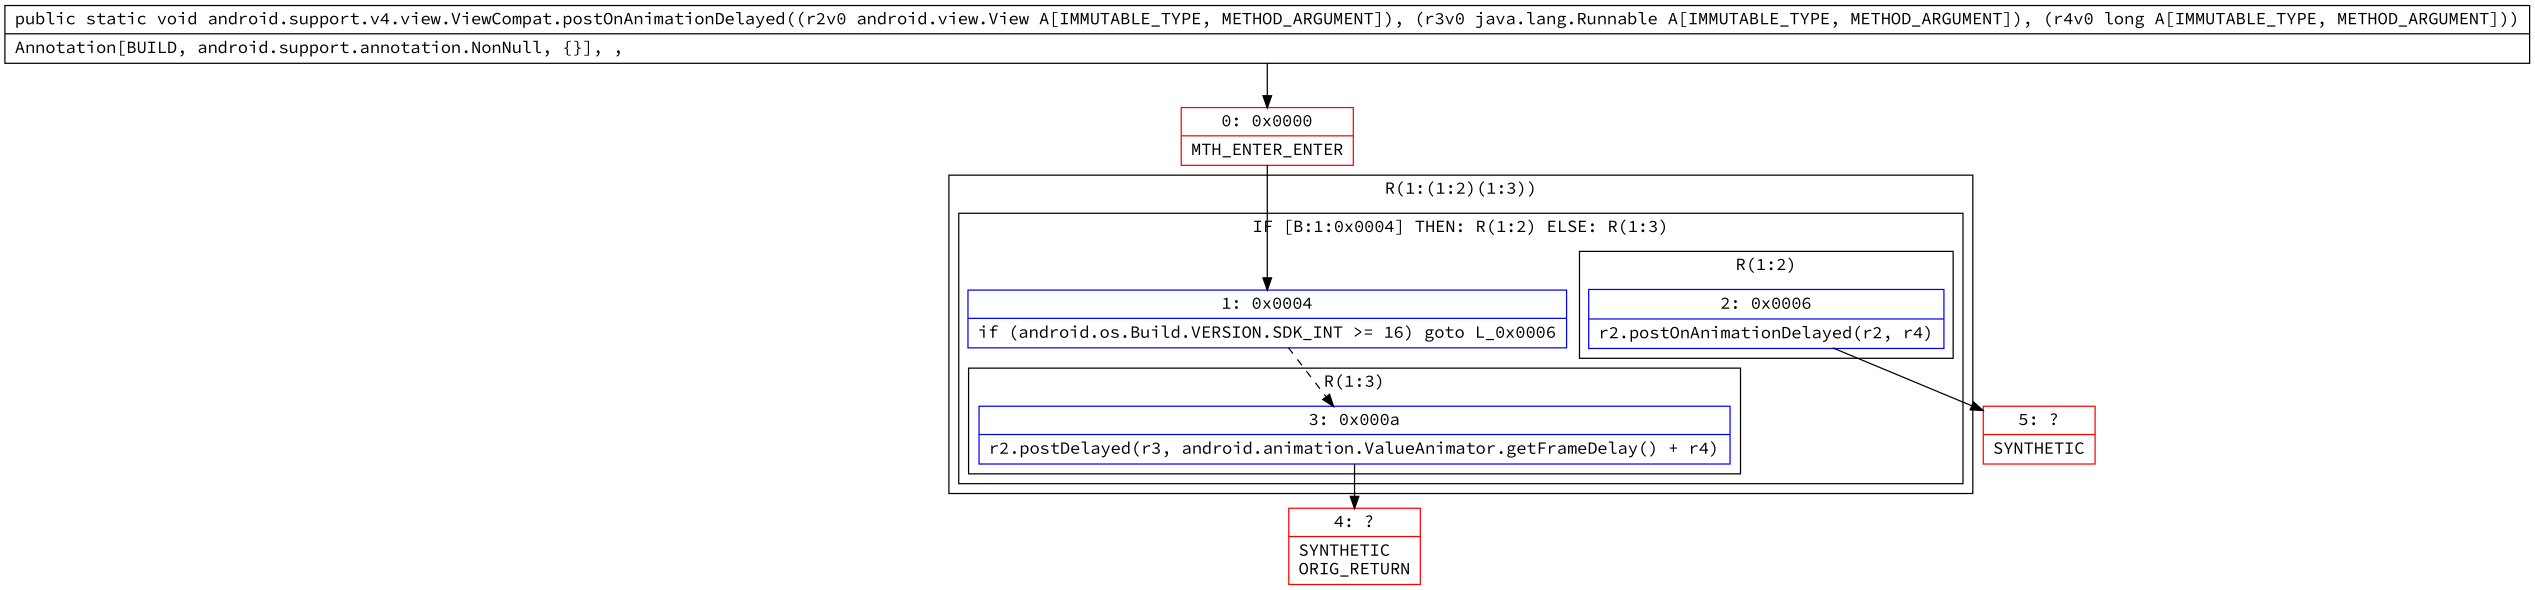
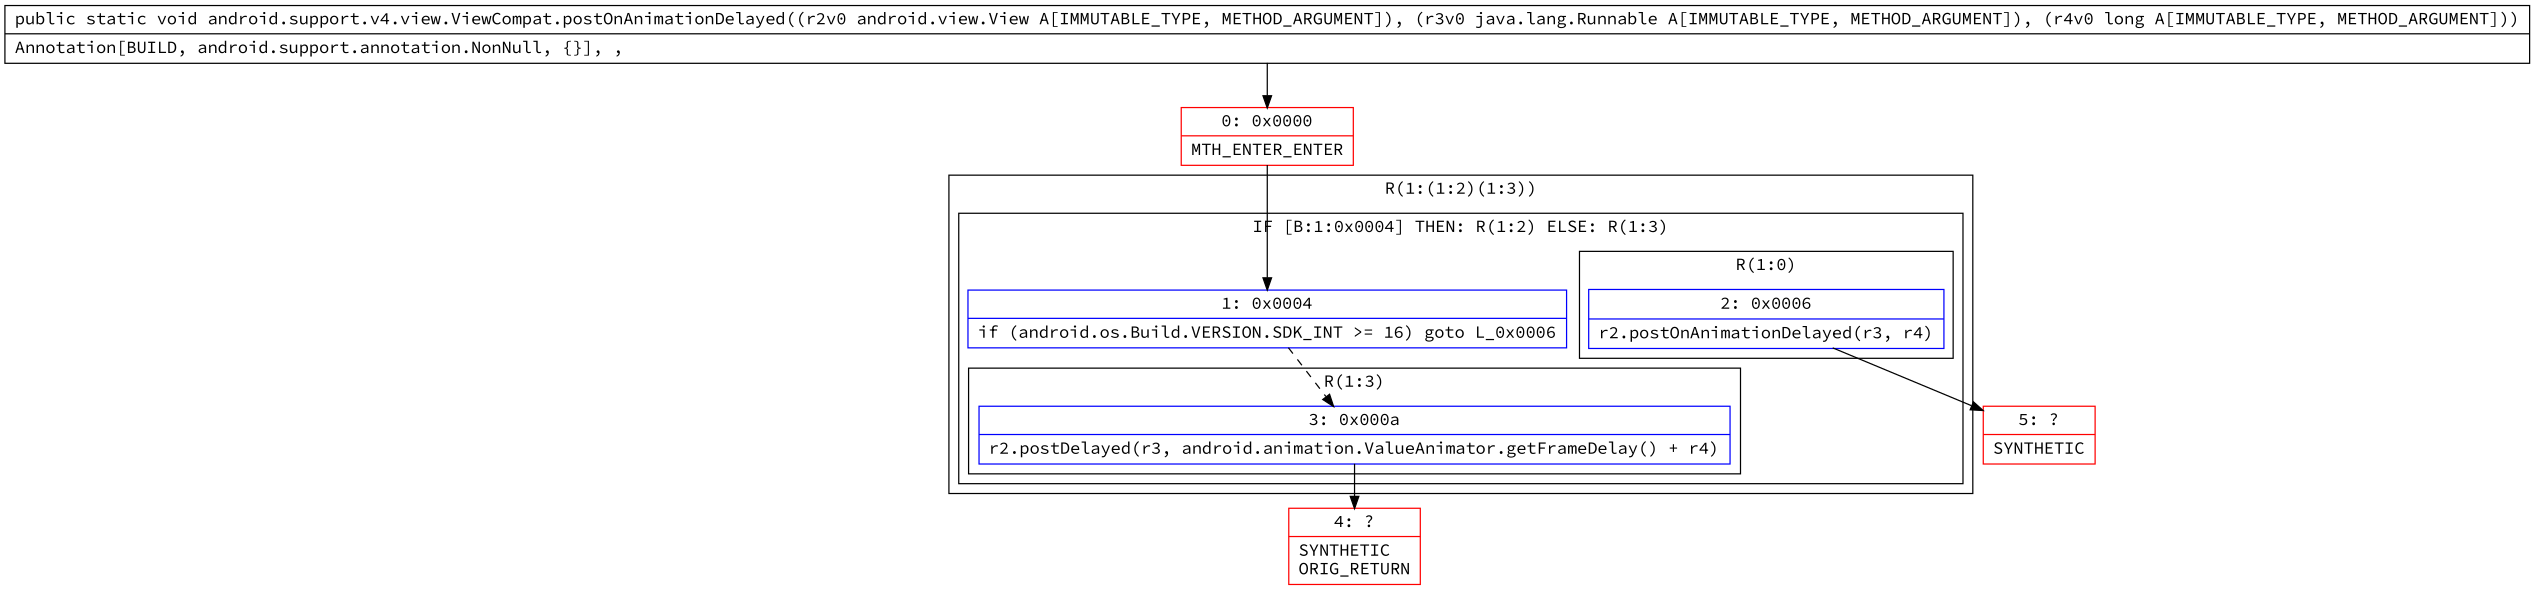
  digraph {
    fontname="Source Code Pro"
    node [color=blue fontname="Source Code Pro" shape=record]
    edge [fontname="Source Code Pro"]
-   n1 [label="{2\:\ 0x0006|r2.postOnAnimationDelayed(r2, r4)\l}"]
+   n1 [label="{2\:\ 0x0006|r2.postOnAnimationDelayed(r3, r4)\l}"]
    n2 [label="{3\:\ 0x000a|r2.postDelayed(r3, android.animation.ValueAnimator.getFrameDelay() + r4)\l}"]
    n3 [label="{1\:\ 0x0004|if (android.os.Build.VERSION.SDK_INT \>= 16) goto L_0x0006\l}"]
    n4 [color=red label="{5\:\ ?|SYNTHETIC\l}"]
    n5 [color=red label="{4\:\ ?|SYNTHETIC\lORIG_RETURN\l}"]
    n6 [color=red label="{0\:\ 0x0000|MTH_ENTER_ENTER\l}"]
    n7 [label="{public static void android.support.v4.view.ViewCompat.postOnAnimationDelayed((r2v0 android.view.View A[IMMUTABLE_TYPE, METHOD_ARGUMENT]), (r3v0 java.lang.Runnable A[IMMUTABLE_TYPE, METHOD_ARGUMENT]), (r4v0 long A[IMMUTABLE_TYPE, METHOD_ARGUMENT]))  | Annotation[BUILD, android.support.annotation.NonNull, \{\}], , \l}" color=""]
    subgraph cluster_1 {
      label="R(1:(1:2)(1:3))"
      subgraph cluster_2 {
        label="IF [B:1:0x0004] THEN: R(1:2) ELSE: R(1:3)"
        n3
        subgraph cluster_3 {
-         label="R(1:2)"
+         label="R(1:0)"
          n1
        }
        subgraph cluster_4 {
          label="R(1:3)"
          n2
        }
      }
    }
    n1 -> n4
    n2 -> n5
    n3 -> n2 [style=dashed]
    n6 -> n3
    n7 -> n6
  }
